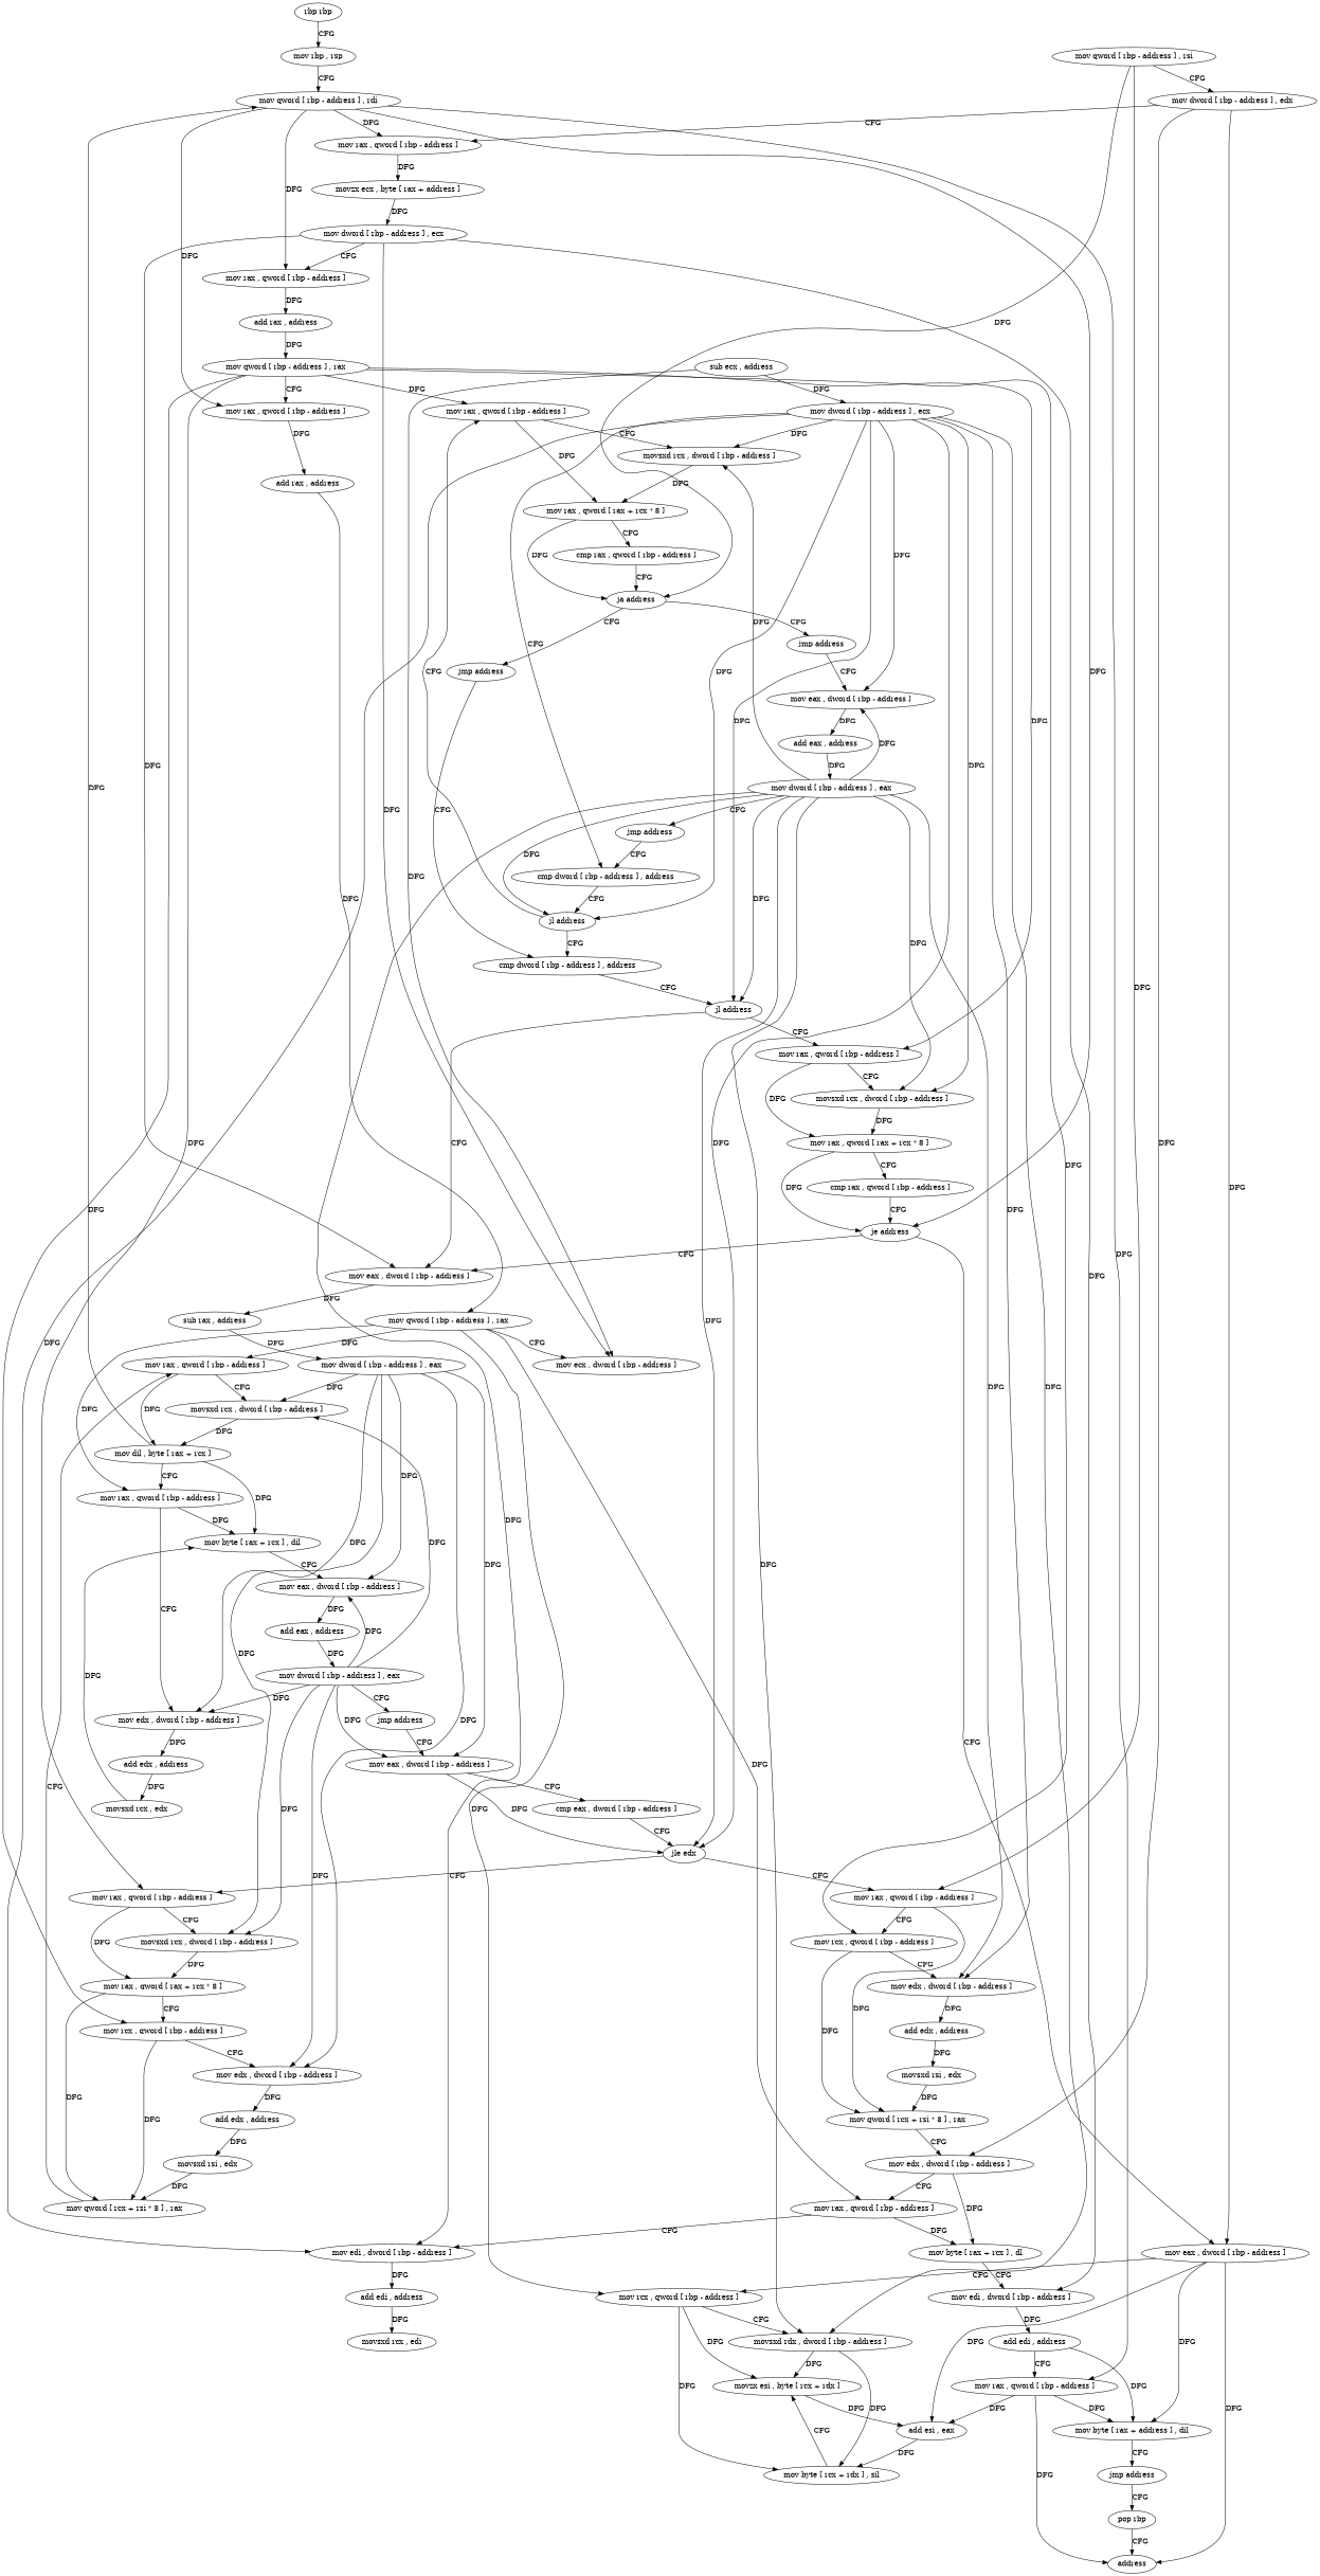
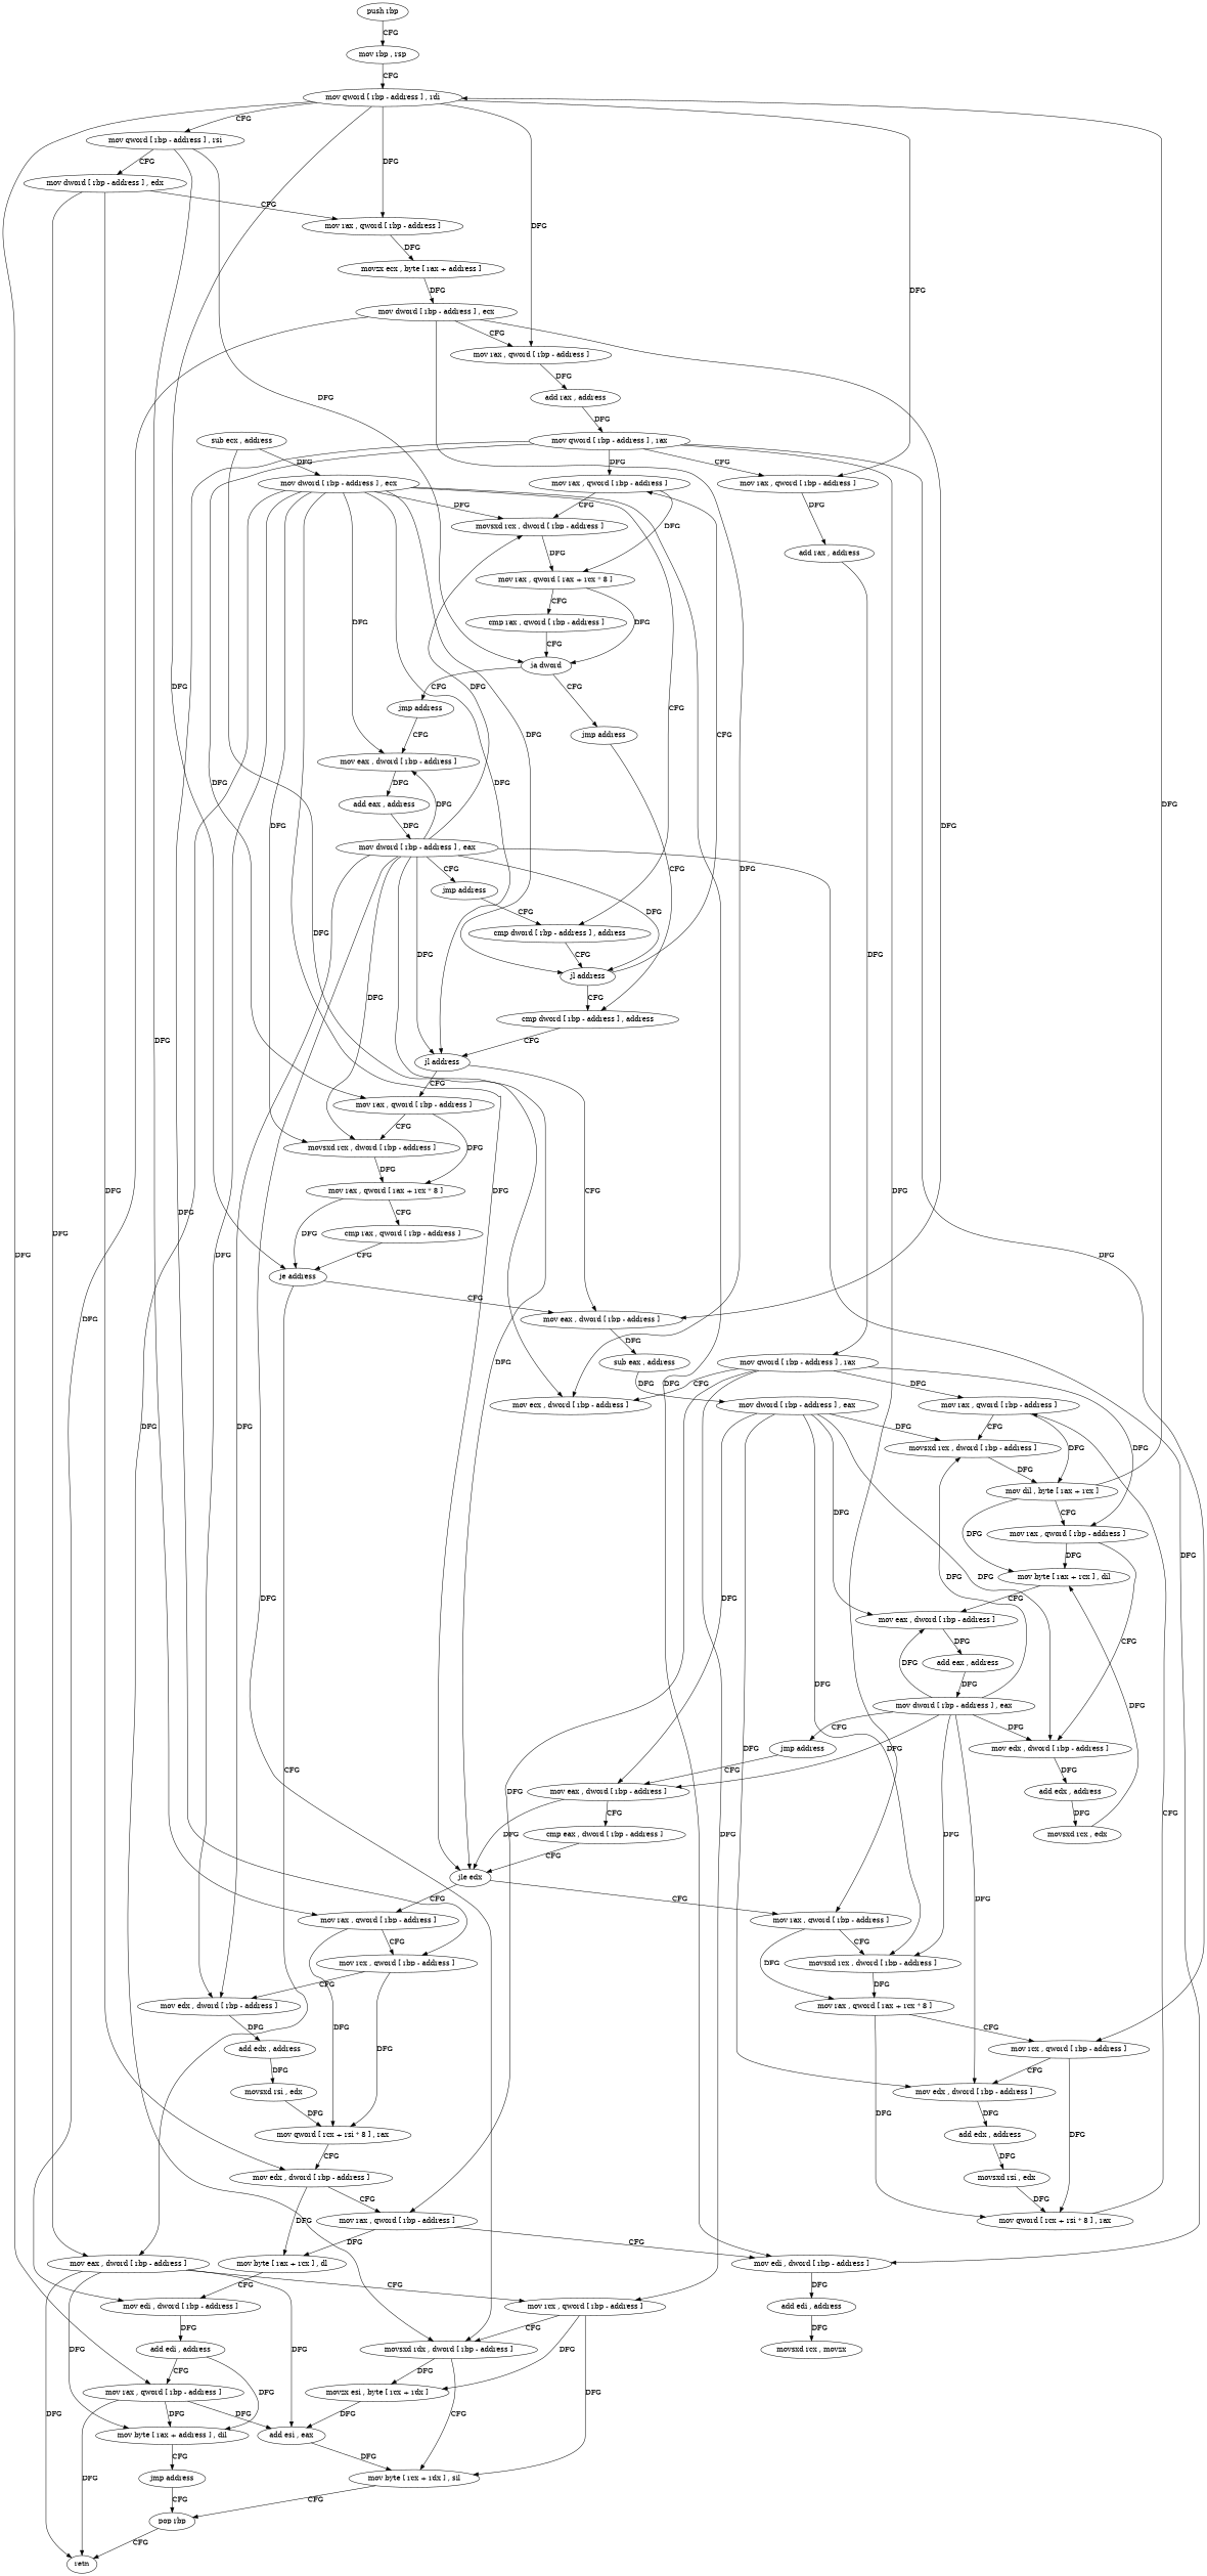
  digraph {
-   n1 [label="rbp rbp"]
+   n1 [label="push rbp"]
    n2 [label="mov rbp , rsp"]
    n3 [label="mov qword [ rbp - address ] , rdi"]
    n4 [label="mov qword [ rbp - address ] , rsi"]
    n5 [label="mov rax , qword [ rbp - address ]"]
    n6 [label="mov rax , qword [ rbp - address ]"]
    n7 [label="mov rax , qword [ rbp - address ]"]
    n8 [label="mov rax , qword [ rbp - address ]"]
    n9 [label="je address"]
    n10 [label="mov dword [ rbp - address ] , edx"]
-   n11 [label="ja address"]
+   n11 [label="ja dword"]
    n12 [label="mov rax , qword [ rbp - address ]"]
    n13 [label="movzx ecx , byte [ rax + address ]"]
    n14 [label="add rax , address"]
    n15 [label="add rax , address"]
    n16 [label="mov byte [ rax + address ] , dil"]
    n17 [label="add esi , eax"]
-   n18 [label=address]
+   n18 [label=retn]
    n19 [label="mov eax , dword [ rbp - address ]"]
    n20 [label="mov edx , dword [ rbp - address ]"]
    n21 [label="jmp address"]
    n22 [label="jmp address"]
    n23 [label="mov eax , dword [ rbp - address ]"]
    n24 [label="mov rcx , qword [ rbp - address ]"]
    n25 [label="mov qword [ rcx + rsi * 8 ] , rax"]
    n26 [label="mov rcx , qword [ rbp - address ]"]
    n27 [label="mov rax , qword [ rbp - address ]"]
    n28 [label="mov byte [ rax + rcx ] , dl"]
    n29 [label="mov dword [ rbp - address ] , ecx"]
    n30 [label="mov ecx , dword [ rbp - address ]"]
    n31 [label="mov edi , dword [ rbp - address ]"]
-   n32 [label="sub rax , address"]
+   n32 [label="sub eax , address"]
    n33 [label="add edi , address"]
    n34 [label="mov qword [ rbp - address ] , rax"]
    n35 [label="mov rax , qword [ rbp - address ]"]
    n36 [label="mov rax , qword [ rbp - address ]"]
    n37 [label="mov rax , qword [ rbp - address ]"]
    n38 [label="mov rcx , qword [ rbp - address ]"]
    n39 [label="movsxd rcx , dword [ rbp - address ]"]
    n40 [label="mov rax , qword [ rax + rcx * 8 ]"]
    n41 [label="movsxd rcx , dword [ rbp - address ]"]
    n42 [label="mov rax , qword [ rax + rcx * 8 ]"]
    n43 [label="mov edx , dword [ rbp - address ]"]
    n44 [label="movsxd rcx , dword [ rbp - address ]"]
    n45 [label="mov rax , qword [ rax + rcx * 8 ]"]
    n46 [label="mov edx , dword [ rbp - address ]"]
    n47 [label="mov qword [ rcx + rsi * 8 ] , rax"]
    n48 [label="mov qword [ rbp - address ] , rax"]
    n49 [label="mov rax , qword [ rbp - address ]"]
    n50 [label="mov rax , qword [ rbp - address ]"]
    n51 [label="mov edi , dword [ rbp - address ]"]
    n52 [label="movsxd rcx , dword [ rbp - address ]"]
    n53 [label="mov dil , byte [ rax + rcx ]"]
    n54 [label="mov edx , dword [ rbp - address ]"]
    n55 [label="mov byte [ rax + rcx ] , dil"]
    n56 [label="movsxd rdx , dword [ rbp - address ]"]
    n57 [label="movzx esi , byte [ rcx + rdx ]"]
    n58 [label="mov byte [ rcx + rdx ] , sil"]
    n59 [label="sub ecx , address"]
    n60 [label="mov dword [ rbp - address ] , ecx"]
    n61 [label="cmp dword [ rbp - address ] , address"]
    n62 [label="jl address"]
    n63 [label="mov eax , dword [ rbp - address ]"]
    n64 [label="jle edx"]
    n65 [label="jl address"]
    n66 [label="add eax , address"]
    n67 [label="add edx , address"]
    n68 [label="add edi , address"]
    n69 [label="cmp dword [ rbp - address ] , address"]
    n70 [label="mov dword [ rbp - address ] , eax"]
    n71 [label="cmp rax , qword [ rbp - address ]"]
    n72 [label="cmp rax , qword [ rbp - address ]"]
    n73 [label="mov eax , dword [ rbp - address ]"]
    n74 [label="mov eax , dword [ rbp - address ]"]
    n75 [label="cmp eax , dword [ rbp - address ]"]
    n76 [label="add edx , address"]
    n77 [label="add edx , address"]
    n78 [label="add eax , address"]
    n79 [label="jmp address"]
    n80 [label="mov dword [ rbp - address ] , eax"]
    n81 [label="movsxd rsi , edx"]
-   n82 [label="movsxd rcx , edi"]
+   n82 [label="movsxd rcx , movzx"]
    n83 [label="pop rbp"]
    n84 [label="movsxd rsi , edx"]
    n85 [label="movsxd rcx , edx"]
    n86 [label="mov dword [ rbp - address ] , eax"]
    n87 [label="jmp address"]
    n88 [label="jmp address"]
    n1 -> n2 [label=CFG]
    n2 -> n3 [label=CFG]
+   n3 -> n4 [label=CFG]
    n3 -> n5 [label=DFG]
    n3 -> n6 [label=DFG]
    n3 -> n7 [label=DFG]
    n3 -> n8 [label=DFG]
    n3 -> n9 [label=DFG]
    n4 -> n10 [label=CFG]
    n4 -> n11 [label=DFG]
    n4 -> n12 [label=DFG]
    n5 -> n13 [label=DFG]
    n6 -> n14 [label=DFG]
    n7 -> n15 [label=DFG]
    n8 -> n16 [label=DFG]
    n8 -> n17 [label=DFG]
    n8 -> n18 [label=DFG]
    n9 -> n19 [label=CFG]
    n9 -> n23 [label=CFG]
    n10 -> n5 [label=CFG]
    n10 -> n19 [label=DFG]
    n10 -> n20 [label=DFG]
    n11 -> n21 [label=CFG]
    n11 -> n22 [label=CFG]
    n12 -> n24 [label=CFG]
    n12 -> n25 [label=DFG]
    n13 -> n29 [label=DFG]
    n14 -> n34 [label=DFG]
    n15 -> n48 [label=DFG]
    n16 -> n79 [label=CFG]
    n17 -> n58 [label=DFG]
    n19 -> n16 [label=DFG]
    n19 -> n17 [label=DFG]
    n19 -> n18 [label=DFG]
    n19 -> n26 [label=CFG]
    n20 -> n27 [label=CFG]
    n20 -> n28 [label=DFG]
    n21 -> n63 [label=CFG]
    n22 -> n69 [label=CFG]
    n23 -> n32 [label=DFG]
    n24 -> n25 [label=DFG]
    n24 -> n43 [label=CFG]
    n25 -> n20 [label=CFG]
    n26 -> n56 [label=CFG]
    n26 -> n57 [label=DFG]
    n26 -> n58 [label=DFG]
    n27 -> n28 [label=DFG]
    n27 -> n51 [label=CFG]
    n28 -> n31 [label=CFG]
    n29 -> n6 [label=CFG]
    n29 -> n23 [label=DFG]
    n29 -> n30 [label=DFG]
    n29 -> n31 [label=DFG]
    n31 -> n33 [label=DFG]
    n32 -> n70 [label=DFG]
    n33 -> n8 [label=CFG]
    n33 -> n16 [label=DFG]
    n34 -> n7 [label=CFG]
    n34 -> n24 [label=DFG]
    n34 -> n35 [label=DFG]
    n34 -> n36 [label=DFG]
    n34 -> n37 [label=DFG]
    n34 -> n38 [label=DFG]
    n35 -> n39 [label=CFG]
    n35 -> n40 [label=DFG]
    n36 -> n41 [label=CFG]
    n36 -> n42 [label=DFG]
    n37 -> n44 [label=CFG]
    n37 -> n45 [label=DFG]
    n38 -> n46 [label=CFG]
    n38 -> n47 [label=DFG]
    n39 -> n40 [label=DFG]
    n40 -> n9 [label=DFG]
    n40 -> n71 [label=CFG]
    n41 -> n42 [label=DFG]
    n42 -> n11 [label=DFG]
    n42 -> n72 [label=CFG]
    n43 -> n67 [label=DFG]
    n44 -> n45 [label=DFG]
    n45 -> n38 [label=CFG]
    n45 -> n47 [label=DFG]
    n46 -> n76 [label=DFG]
    n47 -> n49 [label=CFG]
    n48 -> n26 [label=DFG]
    n48 -> n27 [label=DFG]
    n48 -> n30 [label=CFG]
    n48 -> n49 [label=DFG]
    n48 -> n50 [label=DFG]
    n49 -> n52 [label=CFG]
    n49 -> n53 [label=DFG]
    n50 -> n54 [label=CFG]
    n50 -> n55 [label=DFG]
    n51 -> n68 [label=DFG]
    n52 -> n53 [label=DFG]
    n53 -> n3 [label=DFG]
    n53 -> n50 [label=CFG]
    n53 -> n55 [label=DFG]
    n54 -> n77 [label=DFG]
    n55 -> n74 [label=CFG]
    n56 -> n57 [label=DFG]
-   n56 -> n58 [label=DFG]
+   n56 -> n58 [label=CFG]
    n57 -> n17 [label=DFG]
-   n58 -> n57 [label=CFG]
+   n58 -> n83 [label=CFG]
    n59 -> n30 [label=DFG]
    n59 -> n60 [label=DFG]
    n60 -> n39 [label=DFG]
    n60 -> n41 [label=DFG]
    n60 -> n43 [label=DFG]
    n60 -> n51 [label=DFG]
    n60 -> n56 [label=DFG]
    n60 -> n61 [label=CFG]
    n60 -> n62 [label=DFG]
    n60 -> n63 [label=DFG]
    n60 -> n64 [label=DFG]
    n60 -> n65 [label=DFG]
    n61 -> n65 [label=CFG]
    n62 -> n23 [label=CFG]
    n62 -> n35 [label=CFG]
    n63 -> n66 [label=DFG]
    n64 -> n12 [label=CFG]
    n64 -> n37 [label=CFG]
    n65 -> n36 [label=CFG]
    n65 -> n69 [label=CFG]
    n66 -> n80 [label=DFG]
    n67 -> n81 [label=DFG]
    n68 -> n82 [label=DFG]
    n69 -> n62 [label=CFG]
    n70 -> n44 [label=DFG]
    n70 -> n46 [label=DFG]
    n70 -> n52 [label=DFG]
    n70 -> n54 [label=DFG]
    n70 -> n73 [label=DFG]
    n70 -> n74 [label=DFG]
    n71 -> n9 [label=CFG]
    n72 -> n11 [label=CFG]
    n73 -> n64 [label=DFG]
    n73 -> n75 [label=CFG]
    n74 -> n78 [label=DFG]
    n75 -> n64 [label=CFG]
    n76 -> n84 [label=DFG]
    n77 -> n85 [label=DFG]
    n78 -> n86 [label=DFG]
    n79 -> n83 [label=CFG]
    n80 -> n39 [label=DFG]
    n80 -> n41 [label=DFG]
    n80 -> n43 [label=DFG]
    n80 -> n51 [label=DFG]
    n80 -> n56 [label=DFG]
    n80 -> n62 [label=DFG]
    n80 -> n63 [label=DFG]
    n80 -> n64 [label=DFG]
    n80 -> n65 [label=DFG]
    n80 -> n88 [label=CFG]
    n81 -> n25 [label=DFG]
    n83 -> n18 [label=CFG]
    n84 -> n47 [label=DFG]
    n85 -> n55 [label=DFG]
    n86 -> n44 [label=DFG]
    n86 -> n46 [label=DFG]
    n86 -> n52 [label=DFG]
    n86 -> n54 [label=DFG]
    n86 -> n73 [label=DFG]
    n86 -> n74 [label=DFG]
    n86 -> n87 [label=CFG]
    n87 -> n73 [label=CFG]
    n88 -> n61 [label=CFG]
  }
